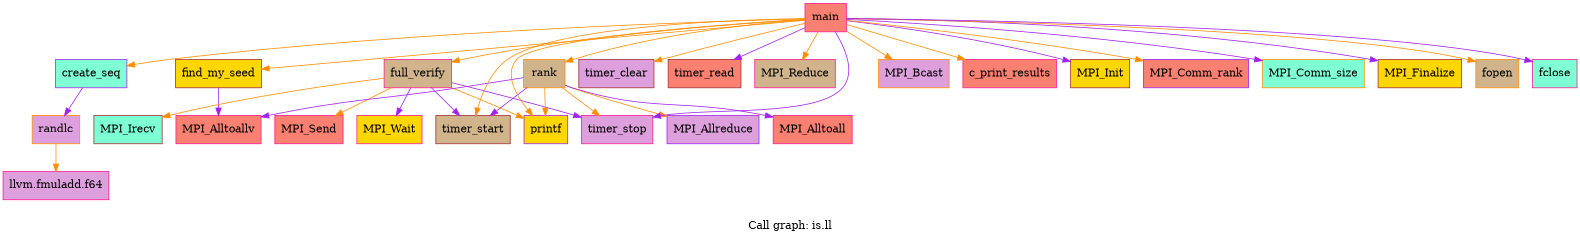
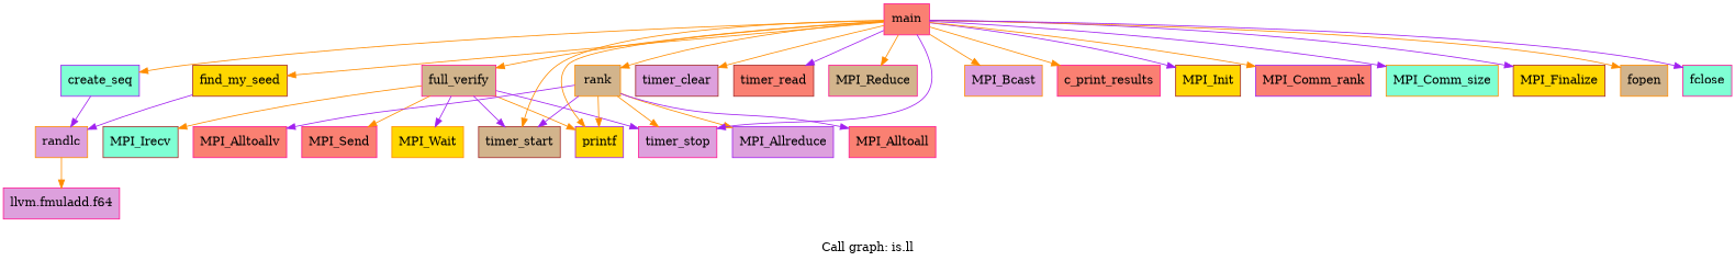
  digraph {
    label="Call graph: is.ll"
    node [color=deeppink fillcolor=salmon shape=record style=filled]
    edge [color=darkorange]
    n1 [color=darkorange fillcolor=plum label="{randlc}"]
    n2 [fillcolor=plum label="{llvm.fmuladd.f64}"]
    n3 [color=brown fillcolor=plum label="{timer_clear}"]
    n4 [color=brown label="{timer_read}"]
    n5 [fillcolor=tan label="{MPI_Reduce}"]
    n6 [color=brown fillcolor=gold label="{find_my_seed}"]
    n7 [color=purple fillcolor=aquamarine label="{create_seq}"]
    n8 [fillcolor=tan label="{full_verify}"]
    n9 [color=brown fillcolor=tan label="{timer_start}"]
    n10 [color=brown fillcolor=aquamarine label="{MPI_Irecv}"]
    n11 [label="{MPI_Send}"]
-   n12 [fillcolor=gold label="{MPI_Wait}"]
+   n12 [color=darkorange fillcolor=gold label="{MPI_Wait}"]
    n13 [color=purple fillcolor=gold label="{printf}"]
    n14 [fillcolor=plum label="{timer_stop}"]
    n15 [color=darkorange fillcolor=tan label="{rank}"]
    n16 [color=purple fillcolor=plum label="{MPI_Allreduce}"]
    n17 [label="{MPI_Alltoallv}"]
    n18 [label="{MPI_Alltoall}"]
    n19 [color=darkorange fillcolor=plum label="{MPI_Bcast}"]
    n20 [label="{c_print_results}"]
    n21 [label="{main}"]
    n22 [color=brown fillcolor=gold label="{MPI_Init}"]
    n23 [color=purple label="{MPI_Comm_rank}"]
    n24 [color=darkorange fillcolor=aquamarine label="{MPI_Comm_size}"]
    n25 [color=brown fillcolor=gold label="{MPI_Finalize}"]
    n26 [color=darkorange fillcolor=tan label="{fopen}"]
    n27 [fillcolor=aquamarine label="{fclose}"]
    n1 -> n2
-   n6 -> n17 [color=purple]
+   n6 -> n1 [color=purple]
    n7 -> n1 [color=purple]
    n8 -> n9 [color=purple]
    n8 -> n10
    n8 -> n11
    n8 -> n12 [color=purple]
    n8 -> n13
    n8 -> n14 [color=purple]
    n15 -> n9 [color=purple]
    n15 -> n13
    n15 -> n14
    n15 -> n16
    n15 -> n17 [color=purple]
    n15 -> n18 [color=purple]
    n21 -> n3
    n21 -> n4 [color=purple]
    n21 -> n5
    n21 -> n6
    n21 -> n7
    n21 -> n8
    n21 -> n9
    n21 -> n13
    n21 -> n14 [color=purple]
    n21 -> n15
    n21 -> n19
    n21 -> n20
    n21 -> n22 [color=purple]
    n21 -> n23
    n21 -> n24 [color=purple]
    n21 -> n25 [color=purple]
    n21 -> n26
    n21 -> n27 [color=purple]
  }
